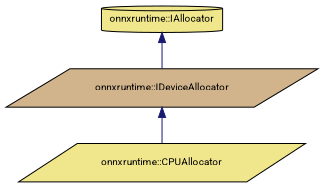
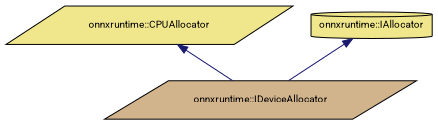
  digraph {
    fontname=Roboto
    node [color=black fillcolor=khaki fontname=Roboto fontsize=10 shape=parallelogram style=filled]
    edge [color=midnightblue dir=back fontname=Roboto fontsize=10 labelfontname=Helvetica labelfontsize=10 style=solid]
    n1 [height=0.2 label="onnxruntime::CPUAllocator" width=0.4]
    n2 [fillcolor=tan height=0.2 label="onnxruntime::IDeviceAllocator" width=0.4]
    n3 [height=0.2 label="onnxruntime::IAllocator" shape=cylinder width=0.4]
-   n2 -> n1
+   n1 -> n2
    n3 -> n2
  }
